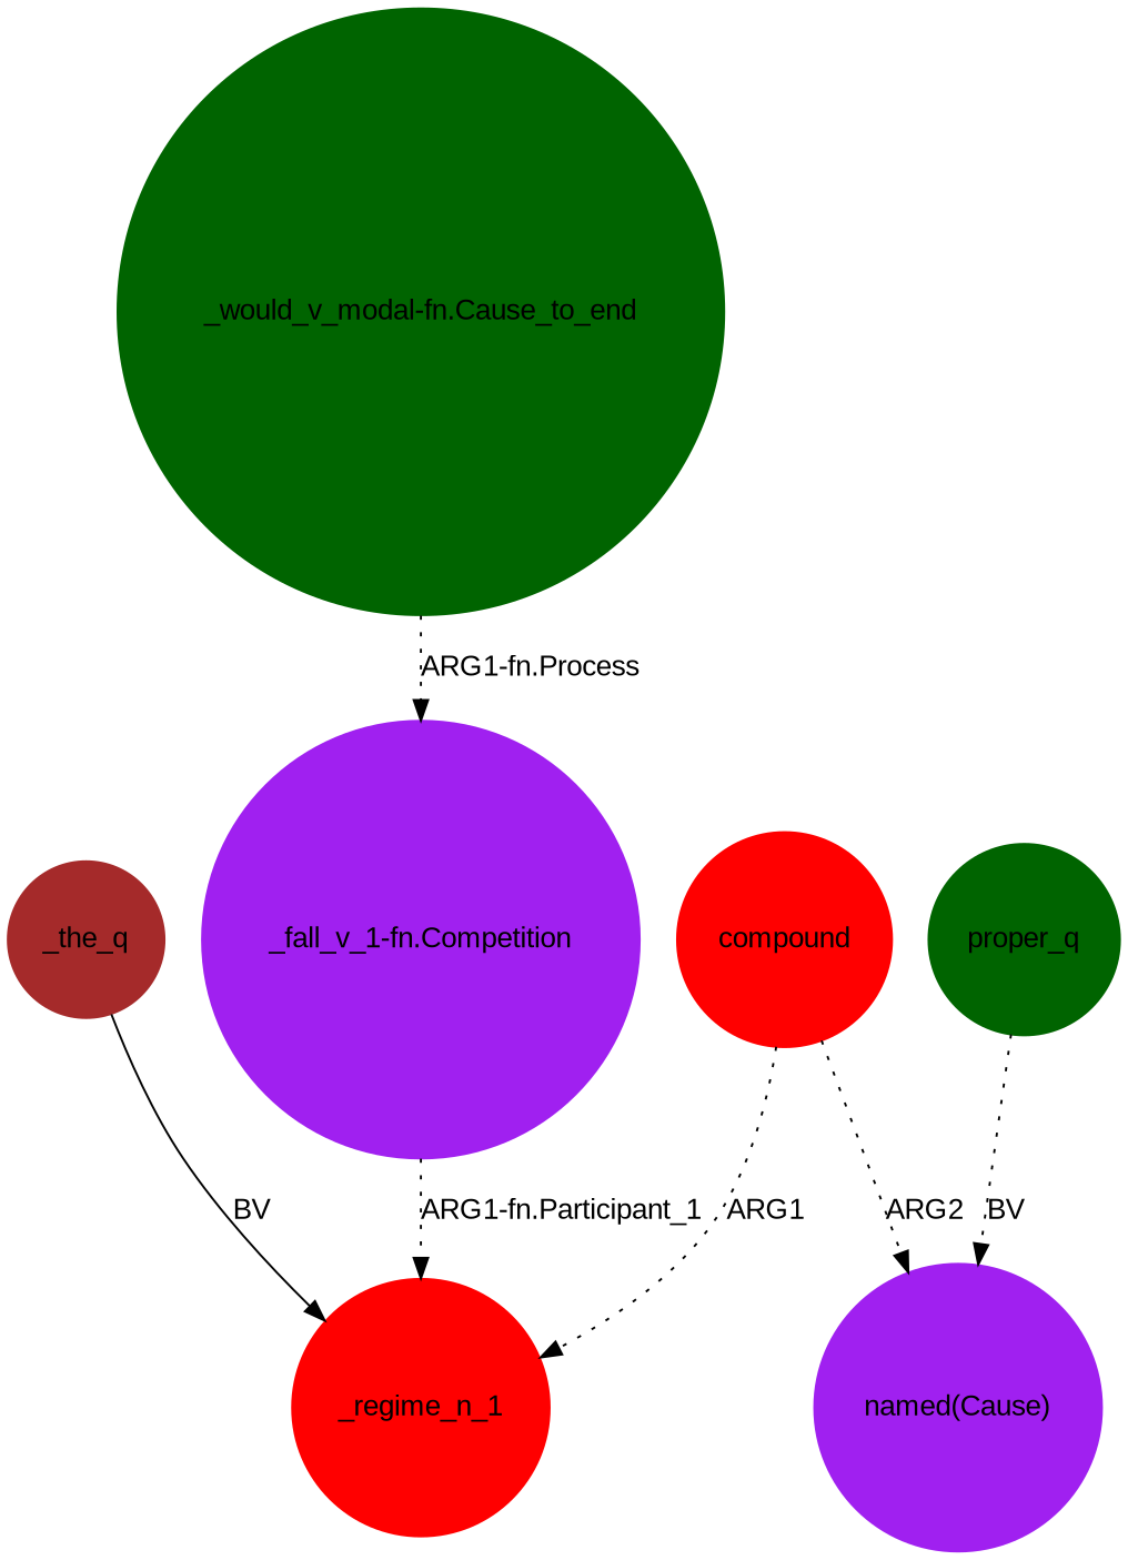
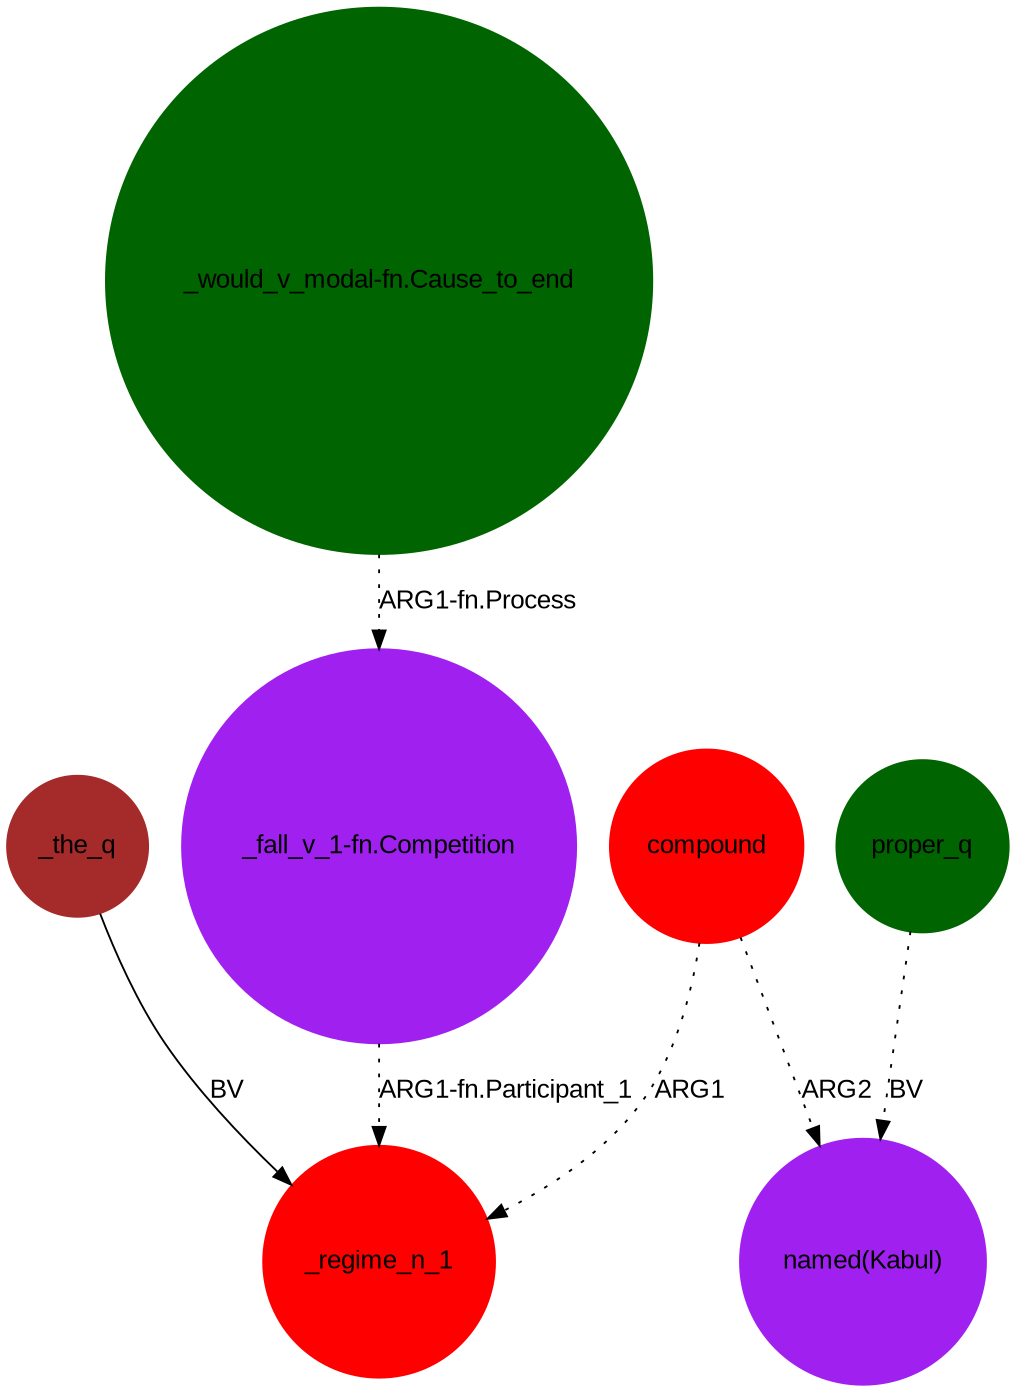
  digraph {
    fontname="Liberation Sans"
    node [shape=circle style=filled color=red fontname="Liberation Sans"]
    edge [style=dotted fontname="Liberation Sans"]
    _the_q [color=brown]
    _regime_n_1
    compound
-   "named(Kabul)" [color=purple label="named(Cause)"]
+   "named(Kabul)" [color=purple]
    proper_q [color=darkgreen]
    "_would_v_modal-fn.Cause_to_end" [color=darkgreen]
    "_fall_v_1-fn.Competition" [color=purple]
    _the_q -> _regime_n_1 [label=BV style=solid]
    compound -> _regime_n_1 [label=ARG1]
    compound -> "named(Kabul)" [label=ARG2]
    proper_q -> "named(Kabul)" [label=BV]
    "_would_v_modal-fn.Cause_to_end" -> "_fall_v_1-fn.Competition" [label="ARG1-fn.Process"]
    "_fall_v_1-fn.Competition" -> _regime_n_1 [label="ARG1-fn.Participant_1"]
  }
